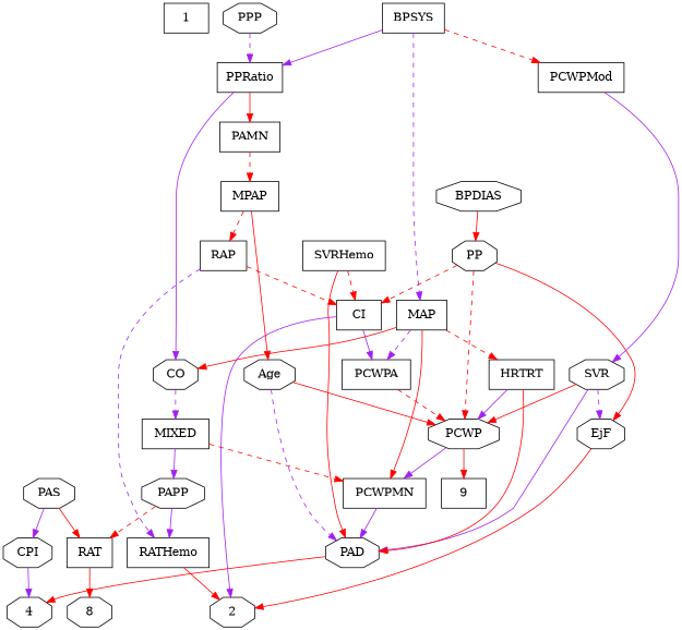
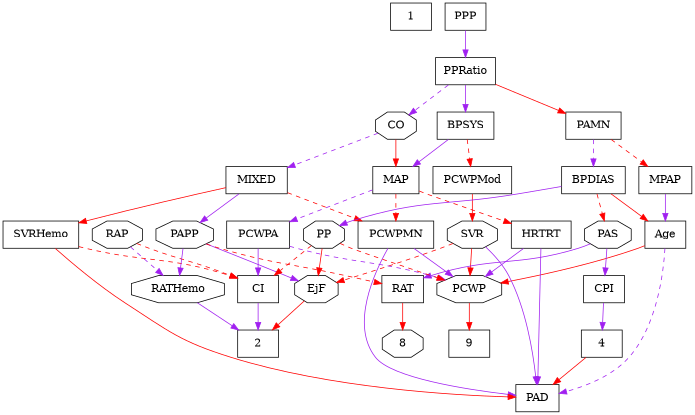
  strict digraph {
    node [shape=box]
    edge [color=red style=solid]
    1 [height=0.5 width=0.75]
-   2 [height=0.5 shape=octagon width=0.75]
+   2 [height=0.5 width=0.75]
    n3 [height=0.5 label=9 width=0.75]
-   4 [height=0.5 shape=octagon width=0.75]
+   4 [height=0.5 width=0.75]
    n5 [height=0.5 label=8 shape=octagon width=0.75]
-   Age [height=0.5 shape=octagon width=0.75]
-   PAD [height=0.5 shape=octagon width=0.79437]
+   Age [height=0.5 width=0.75]
+   PAD [height=0.5 width=0.79437]
    PCWP [height=0.5 shape=octagon width=0.97491]
    EjF [height=0.5 shape=octagon width=0.75]
-   RAP [height=0.5 width=0.77632]
-   RATHemo [height=0.5 width=1.3721]
+   RAP [height=0.5 shape=octagon width=0.77632]
+   RATHemo [height=0.5 shape=octagon width=1.3721]
    CI [height=0.5 width=0.75]
    MIXED [height=0.5 width=1.1193]
    PCWPMN [height=0.5 width=1.3902]
    SVRHemo [height=0.5 width=1.3902]
    PAPP [height=0.5 shape=octagon width=0.88464]
    RAT [height=0.5 width=0.75827]
    MPAP [height=0.5 width=0.97491]
    BPSYS [height=0.5 width=1.0471]
    PCWPMod [height=0.5 width=1.4443]
    MAP [height=0.5 width=0.84854]
    SVR [height=0.5 shape=octagon width=0.77632]
    PCWPA [height=0.5 width=1.1555]
    HRTRT [height=0.5 width=1.1013]
    CO [height=0.5 shape=octagon width=0.75]
    PAS [height=0.5 shape=octagon width=0.75]
-   CPI [height=0.5 shape=octagon width=0.75]
+   CPI [height=0.5 width=0.75]
    PAMN [height=0.5 width=1.011]
-   BPDIAS [height=0.5 shape=octagon width=1.1735]
+   BPDIAS [height=0.5 width=1.1735]
    PP [height=0.5 shape=octagon width=0.75]
-   PPP [height=0.5 shape=octagon width=0.75]
+   PPP [height=0.5 width=0.75]
    PPRatio [height=0.5 width=1.1013]
    Age -> PAD [color=purple style=dashed]
    Age -> PCWP
-   PAD -> 4
+   4 -> PAD
    PCWP -> n3
    EjF -> 2
    RAP -> RATHemo [color=purple style=dashed]
    RAP -> CI [style=dashed]
-   RATHemo -> 2
+   RATHemo -> 2 [color=purple]
    CI -> 2 [color=purple]
    MIXED -> PCWPMN [style=dashed]
+   MIXED -> SVRHemo
    MIXED -> PAPP [color=purple]
    PCWPMN -> PAD [color=purple]
-   PCWP -> PCWPMN [color=purple]
+   PCWPMN -> PCWP [color=purple]
    SVRHemo -> PAD
    SVRHemo -> CI [style=dashed]
+   PAPP -> EjF [color=purple]
    PAPP -> RATHemo [color=purple]
    PAPP -> RAT [style=dashed]
    RAT -> n5
-   MPAP -> Age
-   MPAP -> RAP [style=dashed]
+   MPAP -> Age [color=purple]
    BPSYS -> PCWPMod [style=dashed]
-   BPSYS -> MAP [color=purple style=dashed]
-   PCWPMod -> SVR [color=purple]
-   MAP -> PCWPMN
+   BPSYS -> MAP [color=purple]
+   PCWPMod -> SVR
+   MAP -> PCWPMN [style=dashed]
    MAP -> PCWPA [color=purple style=dashed]
    MAP -> HRTRT [style=dashed]
    SVR -> PAD [color=purple]
    SVR -> PCWP
-   SVR -> EjF [color=purple style=dashed]
-   PCWPA -> PCWP [style=dashed]
-   CI -> PCWPA [color=purple]
-   HRTRT -> PAD
+   SVR -> EjF [style=dashed]
+   PCWPA -> PCWP [color=purple style=dashed]
+   PCWPA -> CI [color=purple]
+   HRTRT -> PAD [color=purple]
    HRTRT -> PCWP [color=purple]
    CO -> MIXED [color=purple style=dashed]
-   MAP -> CO
-   PAS -> RAT
+   CO -> MAP
+   PAS -> RAT [color=purple]
    PAS -> CPI [color=purple]
    CPI -> 4 [color=purple]
    PAMN -> MPAP [style=dashed]
-   BPDIAS -> PP
+   PAMN -> BPDIAS [color=purple style=dashed]
+   BPDIAS -> Age
+   BPDIAS -> PAS [style=dashed]
+   BPDIAS -> PP [color=purple]
    PP -> PCWP [style=dashed]
    PP -> EjF
    PP -> CI [style=dashed]
-   PPP -> PPRatio [color=purple style=dashed]
-   BPSYS -> PPRatio [color=purple]
-   PPRatio -> CO [color=purple]
+   PPP -> PPRatio [color=purple]
+   PPRatio -> BPSYS [color=purple]
+   PPRatio -> CO [color=purple style=dashed]
    PPRatio -> PAMN
  }
